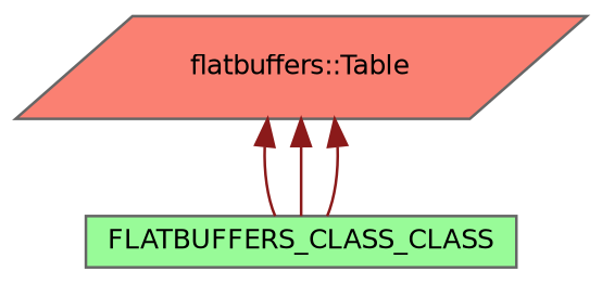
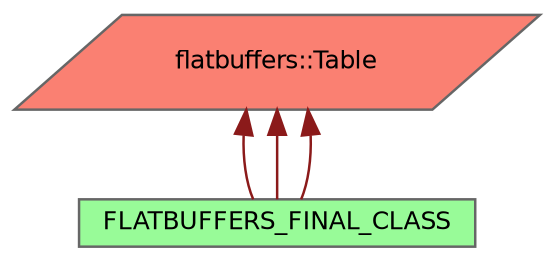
  digraph {
    node [color=gray40 fontname=Helvetica fontsize=10 style=filled]
    edge [color=firebrick4 dir=back fontname=Helvetica fontsize=10 labelfontname=Helvetica labelfontsize=10 style=solid]
-   n1 [fillcolor=palegreen fontcolor=black height=0.2 label=FLATBUFFERS_CLASS_CLASS shape=box width=0.4]
+   n1 [fillcolor=palegreen fontcolor=black height=0.2 label=FLATBUFFERS_FINAL_CLASS shape=box width=0.4]
    n2 [fillcolor=salmon height=0.2 label="flatbuffers::Table" shape=parallelogram width=0.4]
    n2 -> n1
    n2 -> n1
    n2 -> n1
  }
